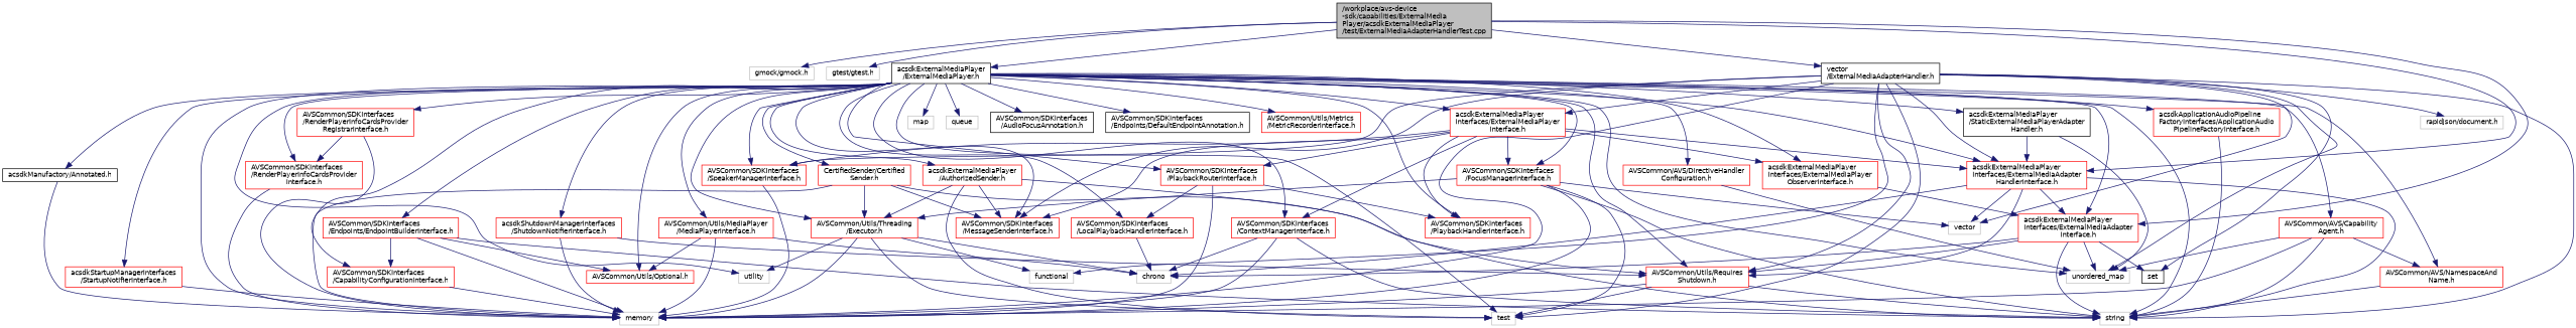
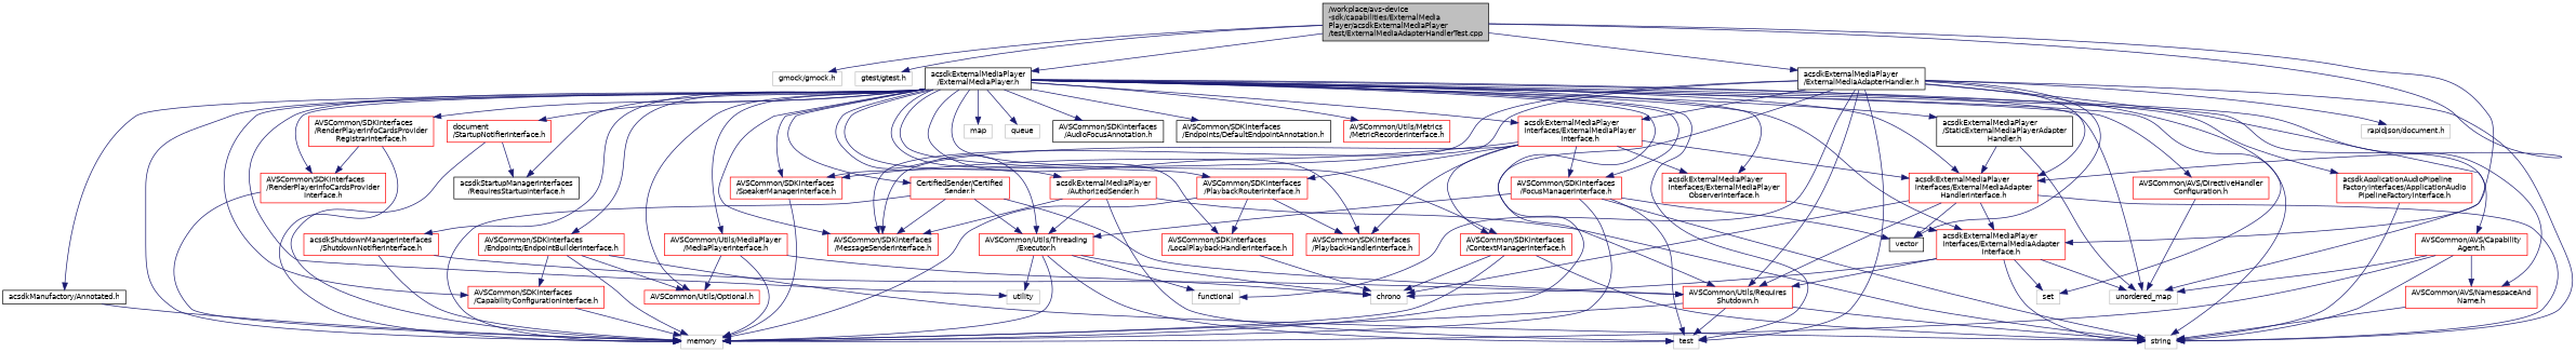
  digraph {
    node [color=red fillcolor=white fontname=Helvetica fontsize=10 shape=record style=filled]
    edge [color=midnightblue fontname=Helvetica fontsize=10 labelfontname=Helvetica labelfontsize=10 style=solid]
    n1 [color=black fillcolor=grey75 fontcolor=black height=0.2 label="/workplace/avs-device\l-sdk/capabilities/ExternalMedia\lPlayer/acsdkExternalMediaPlayer\l/test/ExternalMediaAdapterHandlerTest.cpp" width=0.4]
    n2 [color=grey75 height=0.2 label="gmock/gmock.h" width=0.4]
    n3 [color=grey75 height=0.2 label="gtest/gtest.h" width=0.4]
    n4 [color=black height=0.2 label="acsdkExternalMediaPlayer\l/ExternalMediaPlayer.h" width=0.4]
    n5 [height=0.2 label="acsdkExternalMediaPlayer\lInterfaces/ExternalMediaAdapter\lInterface.h" width=0.4]
    n6 [height=0.2 label="acsdkExternalMediaPlayer\lInterfaces/ExternalMediaAdapter\lHandlerInterface.h" width=0.4]
-   n7 [color=black height=0.2 label="vector\l/ExternalMediaAdapterHandler.h" width=0.4]
+   n7 [color=black height=0.2 label="acsdkExternalMediaPlayer\l/ExternalMediaAdapterHandler.h" width=0.4]
    n8 [color=grey75 height=0.2 label=map width=0.4]
    n9 [color=grey75 height=0.2 label=memory width=0.4]
    n10 [color=grey75 height=0.2 label=test width=0.4]
    n11 [color=grey75 height=0.2 label=queue width=0.4]
    n12 [color=grey75 height=0.2 label=string width=0.4]
    n13 [color=grey75 height=0.2 label=unordered_map width=0.4]
    n14 [color=grey75 height=0.2 label=utility width=0.4]
    n15 [height=0.2 label="AVSCommon/AVS/Capability\lAgent.h" width=0.4]
    n16 [height=0.2 label="AVSCommon/AVS/NamespaceAnd\lName.h" width=0.4]
    n17 [height=0.2 label="AVSCommon/AVS/DirectiveHandler\lConfiguration.h" width=0.4]
    n18 [color=black height=0.2 label="AVSCommon/SDKInterfaces\l/AudioFocusAnnotation.h" width=0.4]
    n19 [height=0.2 label="AVSCommon/SDKInterfaces\l/CapabilityConfigurationInterface.h" width=0.4]
    n20 [height=0.2 label="AVSCommon/SDKInterfaces\l/ContextManagerInterface.h" width=0.4]
    n21 [height=0.2 label="AVSCommon/SDKInterfaces\l/FocusManagerInterface.h" width=0.4]
    n22 [height=0.2 label="AVSCommon/SDKInterfaces\l/LocalPlaybackHandlerInterface.h" width=0.4]
    n23 [height=0.2 label="AVSCommon/SDKInterfaces\l/MessageSenderInterface.h" width=0.4]
    n24 [height=0.2 label="AVSCommon/SDKInterfaces\l/PlaybackHandlerInterface.h" width=0.4]
    n25 [height=0.2 label="AVSCommon/SDKInterfaces\l/PlaybackRouterInterface.h" width=0.4]
    n26 [height=0.2 label="AVSCommon/SDKInterfaces\l/RenderPlayerInfoCardsProvider\lInterface.h" width=0.4]
    n27 [height=0.2 label="AVSCommon/SDKInterfaces\l/RenderPlayerInfoCardsProvider\lRegistrarInterface.h" width=0.4]
    n28 [height=0.2 label="AVSCommon/SDKInterfaces\l/SpeakerManagerInterface.h" width=0.4]
    n29 [color=black height=0.2 label="AVSCommon/SDKInterfaces\l/Endpoints/DefaultEndpointAnnotation.h" width=0.4]
    n30 [height=0.2 label="AVSCommon/SDKInterfaces\l/Endpoints/EndpointBuilderInterface.h" width=0.4]
    n31 [height=0.2 label="AVSCommon/Utils/Optional.h" width=0.4]
    n32 [height=0.2 label="AVSCommon/Utils/MediaPlayer\l/MediaPlayerInterface.h" width=0.4]
    n33 [height=0.2 label="AVSCommon/Utils/Metrics\l/MetricRecorderInterface.h" width=0.4]
    n34 [height=0.2 label="AVSCommon/Utils/Requires\lShutdown.h" width=0.4]
    n35 [height=0.2 label="AVSCommon/Utils/Threading\l/Executor.h" width=0.4]
    n36 [height=0.2 label="CertifiedSender/Certified\lSender.h" width=0.4]
    n37 [height=0.2 label="acsdkApplicationAudioPipeline\lFactoryInterfaces/ApplicationAudio\lPipelineFactoryInterface.h" width=0.4]
    n38 [height=0.2 label="acsdkExternalMediaPlayer\lInterfaces/ExternalMediaPlayer\lInterface.h" width=0.4]
    n39 [height=0.2 label="acsdkExternalMediaPlayer\lInterfaces/ExternalMediaPlayer\lObserverInterface.h" width=0.4]
    n40 [color=black height=0.2 label="acsdkManufactory/Annotated.h" width=0.4]
    n41 [height=0.2 label="acsdkShutdownManagerInterfaces\l/ShutdownNotifierInterface.h" width=0.4]
-   n43 [height=0.2 label="acsdkStartupManagerInterfaces\l/StartupNotifierInterface.h" width=0.4]
+   n42 [color=black height=0.2 label="acsdkStartupManagerInterfaces\l/RequiresStartupInterface.h" width=0.4]
+   n43 [height=0.2 label="document\l/StartupNotifierInterface.h" width=0.4]
    n44 [height=0.2 label="acsdkExternalMediaPlayer\l/AuthorizedSender.h" width=0.4]
    n45 [color=black height=0.2 label="acsdkExternalMediaPlayer\l/StaticExternalMediaPlayerAdapter\lHandler.h" width=0.4]
    n46 [color=grey75 height=0.2 label=chrono width=0.4]
-   n47 [color=black height=0.2 label=set width=0.4]
-   n48 [color=grey75 height=0.2 label=vector width=0.4]
+   n47 [color=grey75 height=0.2 label=set width=0.4]
+   n48 [color=black height=0.2 label=vector width=0.4]
    n49 [color=grey75 height=0.2 label=functional width=0.4]
    n50 [color=grey75 height=0.2 label="rapidjson/document.h" width=0.4]
    n1 -> n2
    n1 -> n3
    n1 -> n4
    n1 -> n5
    n1 -> n6
    n1 -> n7
    n4 -> n5
    n4 -> n6
    n4 -> n8
    n4 -> n9
    n4 -> n10
    n4 -> n11
    n4 -> n12
    n4 -> n13
    n4 -> n14
    n4 -> n15
    n4 -> n16
    n4 -> n17
    n4 -> n18
    n4 -> n19
    n4 -> n20
    n4 -> n21
    n4 -> n22
    n4 -> n23
    n4 -> n24
    n4 -> n25
    n4 -> n26
    n4 -> n27
    n4 -> n28
    n4 -> n29
    n4 -> n30
    n4 -> n31
    n4 -> n32
    n4 -> n33
    n4 -> n34
    n4 -> n35
    n4 -> n36
    n4 -> n37
    n4 -> n38
    n4 -> n39
    n4 -> n40
    n4 -> n41
+   n4 -> n42
    n4 -> n43
    n4 -> n44
    n4 -> n45
    n5 -> n12
    n5 -> n13
    n5 -> n34
    n5 -> n46
    n5 -> n47
    n6 -> n5
    n6 -> n12
    n6 -> n34
    n6 -> n46
    n6 -> n48
    n7 -> n6
    n7 -> n9
    n7 -> n10
    n7 -> n12
    n7 -> n13
    n7 -> n23
    n7 -> n28
    n7 -> n34
    n7 -> n38
    n7 -> n47
    n7 -> n48
    n7 -> n49
    n7 -> n50
    n15 -> n9
    n15 -> n12
    n15 -> n13
    n15 -> n16
    n16 -> n12
    n17 -> n13
    n19 -> n9
    n20 -> n9
    n20 -> n12
    n20 -> n46
    n21 -> n9
    n21 -> n10
    n21 -> n12
    n21 -> n35
    n21 -> n48
    n22 -> n46
    n25 -> n9
    n25 -> n22
    n25 -> n24
    n26 -> n9
    n27 -> n9
    n27 -> n26
    n28 -> n9
    n30 -> n9
    n30 -> n12
    n30 -> n19
    n30 -> n31
    n32 -> n9
    n32 -> n31
    n32 -> n46
    n34 -> n9
    n34 -> n10
    n34 -> n12
    n35 -> n9
    n35 -> n10
    n35 -> n14
    n35 -> n46
    n35 -> n49
    n36 -> n9
    n36 -> n23
    n36 -> n34
    n36 -> n35
    n37 -> n12
    n38 -> n6
    n38 -> n20
    n38 -> n21
    n38 -> n23
    n38 -> n24
    n38 -> n25
    n38 -> n28
    n38 -> n39
    n39 -> n5
    n40 -> n9
    n41 -> n9
    n41 -> n34
    n43 -> n9
+   n43 -> n42
    n44 -> n10
    n44 -> n12
    n44 -> n23
    n44 -> n35
    n45 -> n6
    n45 -> n13
  }
